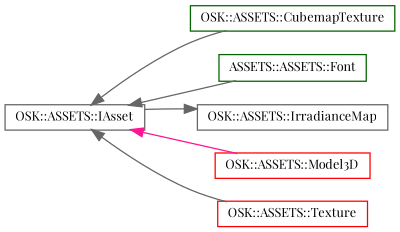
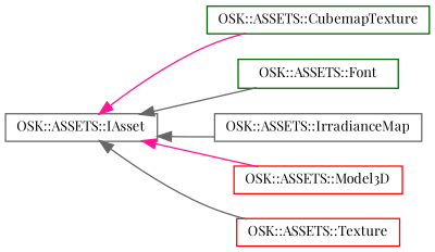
  digraph {
    fontname="Playfair Display"
    rankdir=LR
    node [color=gray40 fillcolor=white fontname="Playfair Display" fontsize=10 shape=record style=filled]
    edge [color=gray40 dir=back fontname="Playfair Display" fontsize=10 labelfontname=Helvetica labelfontsize=10 style=solid]
    n1 [height=0.2 label="OSK::ASSETS::IAsset" width=0.4]
    n2 [color=darkgreen height=0.2 label="OSK::ASSETS::CubemapTexture" width=0.4]
-   n3 [color=darkgreen height=0.2 label="ASSETS::ASSETS::Font" width=0.4]
+   n3 [color=darkgreen height=0.2 label="OSK::ASSETS::Font" width=0.4]
    n4 [height=0.2 label="OSK::ASSETS::IrradianceMap" width=0.4]
    n5 [color=red height=0.2 label="OSK::ASSETS::Model3D" width=0.4]
    n6 [color=red height=0.2 label="OSK::ASSETS::Texture" width=0.4]
-   n1 -> n2
+   n1 -> n2 [color=deeppink]
    n1 -> n3
-   n4 -> n1
+   n1 -> n4
    n1 -> n5 [color=deeppink]
    n1 -> n6
  }
